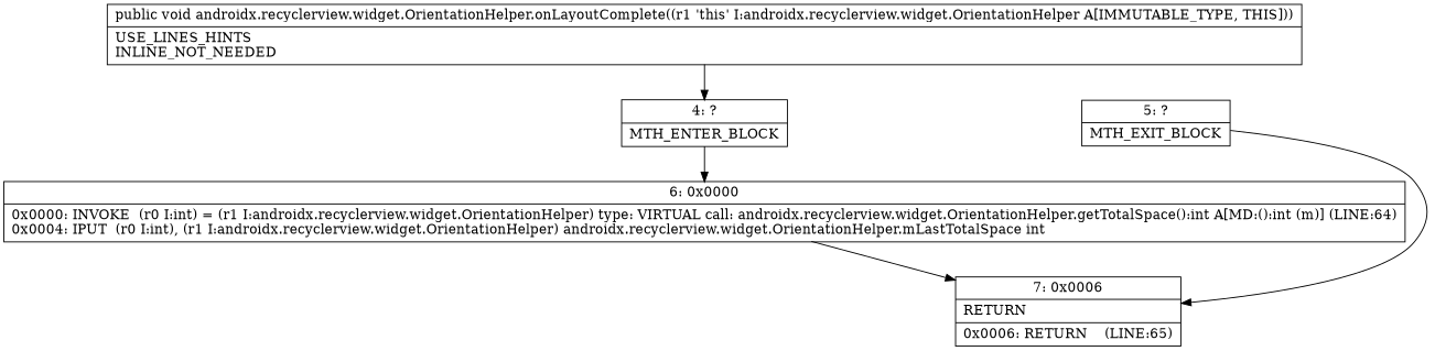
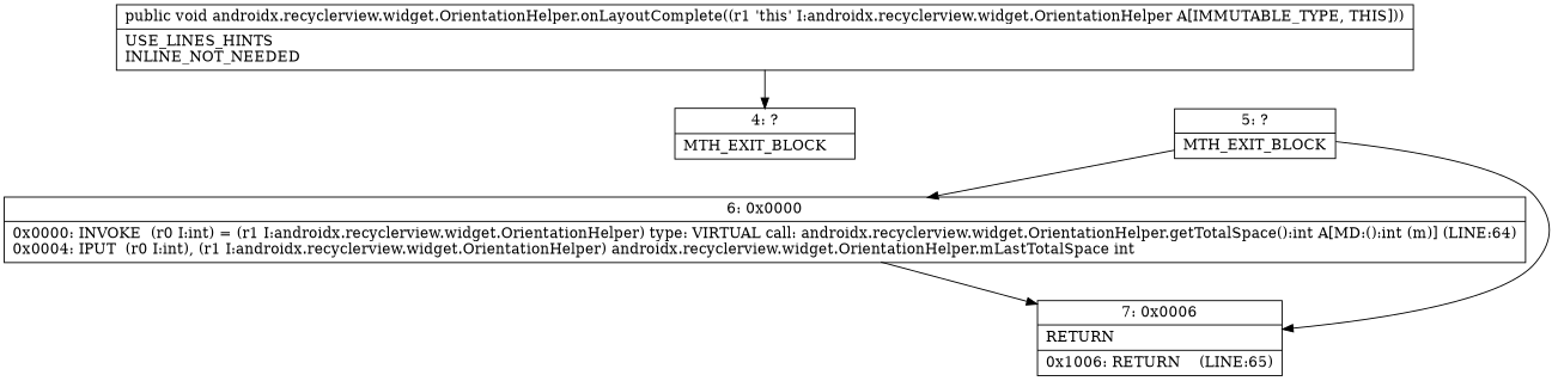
  digraph {
    node [shape=record]
-   n1 [label="{4\:\ ?|MTH_ENTER_BLOCK\l}"]
+   n1 [label="{4\:\ ?|MTH_EXIT_BLOCK\l}"]
    n2 [label="{6\:\ 0x0000|0x0000: INVOKE  (r0 I:int) = (r1 I:androidx.recyclerview.widget.OrientationHelper) type: VIRTUAL call: androidx.recyclerview.widget.OrientationHelper.getTotalSpace():int A[MD:():int (m)] (LINE:64)\l0x0004: IPUT  (r0 I:int), (r1 I:androidx.recyclerview.widget.OrientationHelper) androidx.recyclerview.widget.OrientationHelper.mLastTotalSpace int \l}"]
-   n3 [label="{7\:\ 0x0006|RETURN\l|0x0006: RETURN    (LINE:65)\l}"]
+   n3 [label="{7\:\ 0x0006|RETURN\l|0x1006: RETURN    (LINE:65)\l}"]
    n4 [label="{5\:\ ?|MTH_EXIT_BLOCK\l}"]
    n5 [label="{public void androidx.recyclerview.widget.OrientationHelper.onLayoutComplete((r1 'this' I:androidx.recyclerview.widget.OrientationHelper A[IMMUTABLE_TYPE, THIS]))  | USE_LINES_HINTS\lINLINE_NOT_NEEDED\l}"]
-   n1 -> n2
+   n4 -> n2
    n2 -> n3
    n4 -> n3
    n5 -> n1
  }
